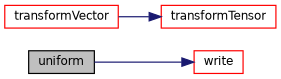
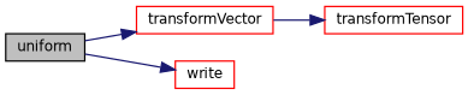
  digraph {
    rankdir=LR
    node [color=red fontname=Helvetica fontsize=10 shape=record]
    edge [color=midnightblue fontname=Helvetica fontsize=10 labelfontname=Helvetica labelfontsize=10 style=solid]
    n1 [color=black fillcolor=grey75 fontcolor=black height=0.2 label=uniform style=filled width=0.4]
    n2 [height=0.2 label=transformVector width=0.4]
    n3 [height=0.2 label=write width=0.4]
    n4 [height=0.2 label=transformTensor width=0.4]
+   n1 -> n2
    n1 -> n3
    n2 -> n4
  }
